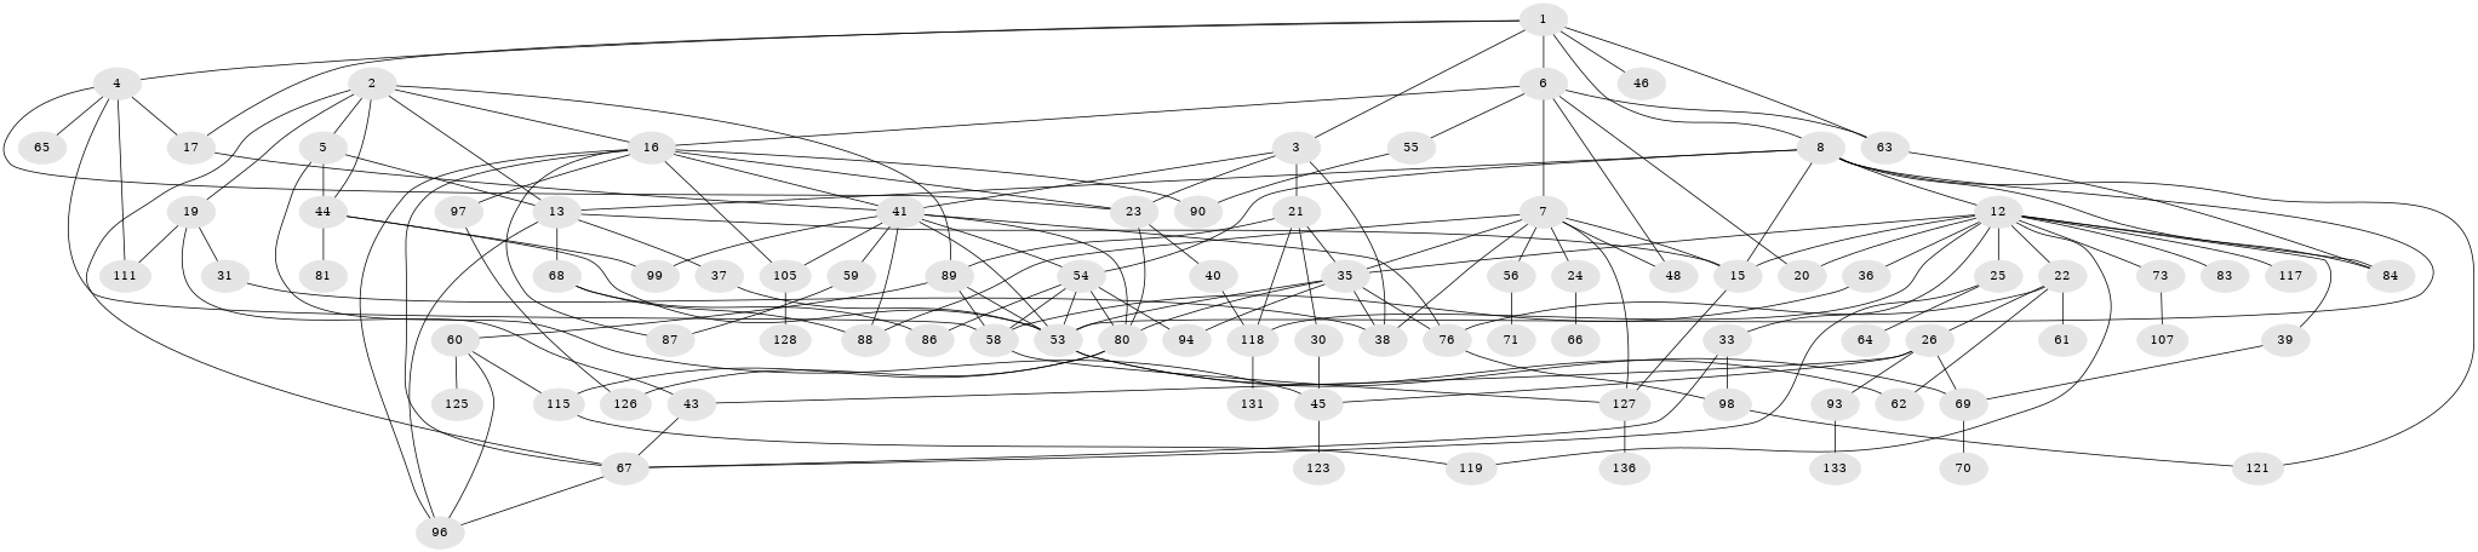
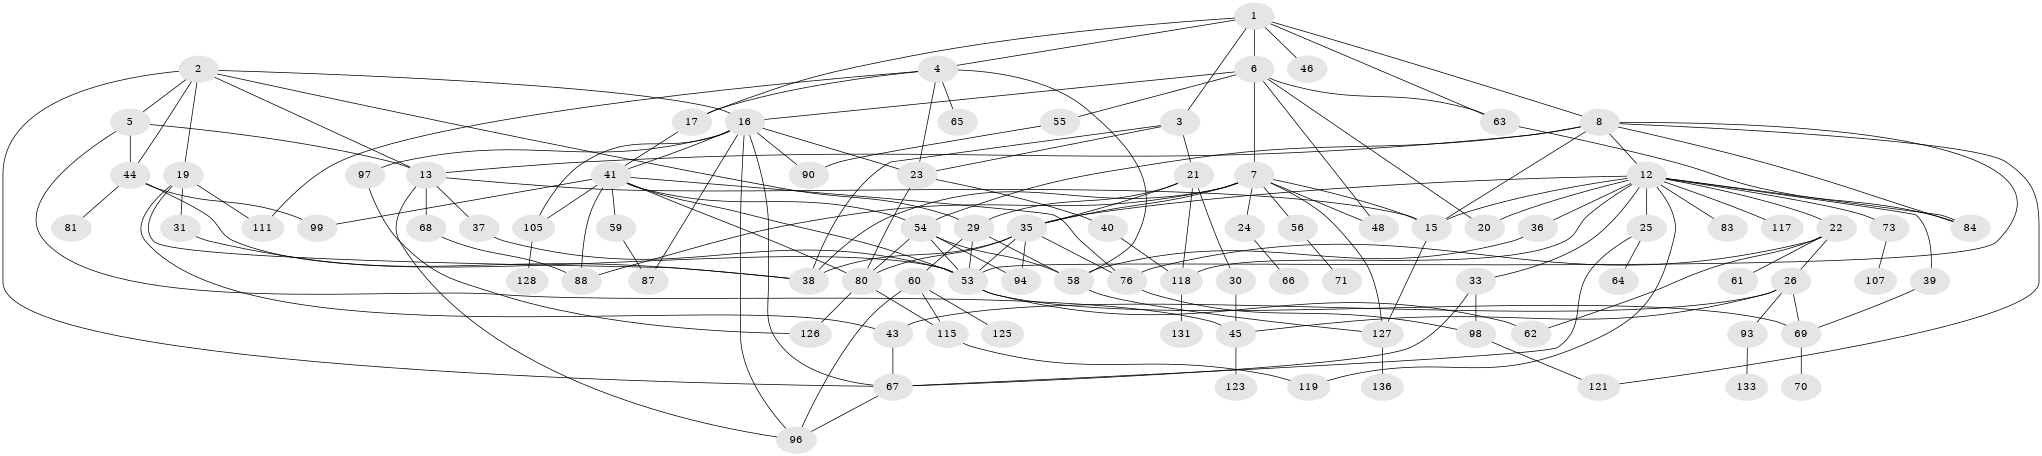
  graph {
    node [color=gray90 style=filled]
    2 [super="+116"]
    5
    16 [super="+27+74+57"]
    19 [super="+77+102"]
-   29 [label=89]
+   29
    44
    67 [super="+82+75"]
    1
    3
    4
    6 [super="+113"]
    8 [super="+78+10+9"]
    17 [super="+142+124"]
    46
    63
    21
    23
    38 [super="+108+120"]
    41 [super="+49+72"]
    58 [super="+109"]
    65
    111
    7 [super="+32+11+42"]
    48
    n25 [label=20 super="+106"]
    55
    13 [super="+28"]
    15 [super="+92"]
    12 [super="+14"]
    n30 [label=54 super="+101+146"]
    53 [super="+114"]
    84
    121
    45 [super="+51"]
    96 [super="+104"]
    87
    90
    97 [super="+145"]
    105 [super="+147"]
    31
    43
    60
    99
    81
    35 [super="+47"]
    118
    30
    40
    80 [super="+95"]
    88
    76
    59
    127
    37
    68
    123
    24
    56
    66
    94
    71
    136
    22
    25
    33
    36
    39
    73
    83
    117
    119 [super="+141"]
-   86
    62 [super="+135"]
    69 [super="+110"]
    26 [super="+85+79"]
    61
    64
    98
    107
    131
    126 [super="+129"]
    128
    93
    115
    70
    133
    125
    2 -- 5
    2 -- 16
    2 -- 19
    2 -- 29
    2 -- 44
    2 -- 67
    5 -- 44
    5 -- 13
    5 -- 45
    16 -- 67
    16 -- 23
    16 -- 41
    16 -- 96
    16 -- 87
    16 -- 90
    16 -- 97
    16 -- 105
+   19 -- 38
    19 -- 111
    19 -- 31
    19 -- 43 [weight=2]
    29 -- 58
    29 -- 53
    29 -- 60
    44 -- 53
    44 -- 99
    44 -- 81
    67 -- 96
    1 -- 3
    1 -- 4
    1 -- 6
    1 -- 8
    1 -- 17
    1 -- 46
    1 -- 63
    3 -- 21
    3 -- 23
    3 -- 38
-   3 -- 41
    4 -- 17
    4 -- 23
    4 -- 58
    4 -- 65
    4 -- 111
    6 -- 16
    6 -- 63
    6 -- 7
    6 -- 48
    6 -- n25
    6 -- 55
    8 -- 13
    8 -- 15
    8 -- 12
    8 -- n30
    8 -- 53
    8 -- 84
    8 -- 121
    17 -- 41
    63 -- 84
    21 -- 29
    21 -- 35
    21 -- 118
    21 -- 30
    23 -- 40
    23 -- 80
    41 -- n30
    41 -- 53
    41 -- 105
    41 -- 99
    41 -- 80
    41 -- 88
    41 -- 76
    41 -- 59
    58 -- 127
    7 -- 38
    7 -- 48
    7 -- 15
    7 -- 35
    7 -- 88
    7 -- 127
    7 -- 24
    7 -- 56
    55 -- 90
    13 -- 2
    13 -- 15
    13 -- 96
    13 -- 37
    13 -- 68
    15 -- 127
    12 -- n25
    12 -- 15
    12 -- 84
    12 -- 35
    12 -- 118
    12 -- 22
    12 -- 25
    12 -- 33
    12 -- 36
    12 -- 39
    12 -- 73
    12 -- 83
    12 -- 117
    12 -- 119
    n30 -- 58
    n30 -- 53
    n30 -- 80
    n30 -- 94
-   n30 -- 86
    53 -- 62
    53 -- 69
    45 -- 123
    97 -- 126
    105 -- 128
    31 -- 38
    43 -- 67
    60 -- 96
    60 -- 115
    60 -- 125
    35 -- 38
    35 -- 53
    35 -- 80
    35 -- 76
    35 -- 94
    118 -- 131
    30 -- 45
    40 -- 118
    80 -- 126
    80 -- 115
    76 -- 98
    59 -- 87
    127 -- 136
    37 -- 53
    68 -- 88
-   68 -- 86
    24 -- 66
    56 -- 71
    22 -- 76
    22 -- 62
    22 -- 26
    22 -- 61
    25 -- 67
    25 -- 64
    33 -- 67
    33 -- 98
    36 -- 58
    39 -- 69
    73 -- 107
    69 -- 70
    26 -- 45
    26 -- 43
    26 -- 69
    26 -- 93
    98 -- 121
    93 -- 133
    115 -- 119
  }
